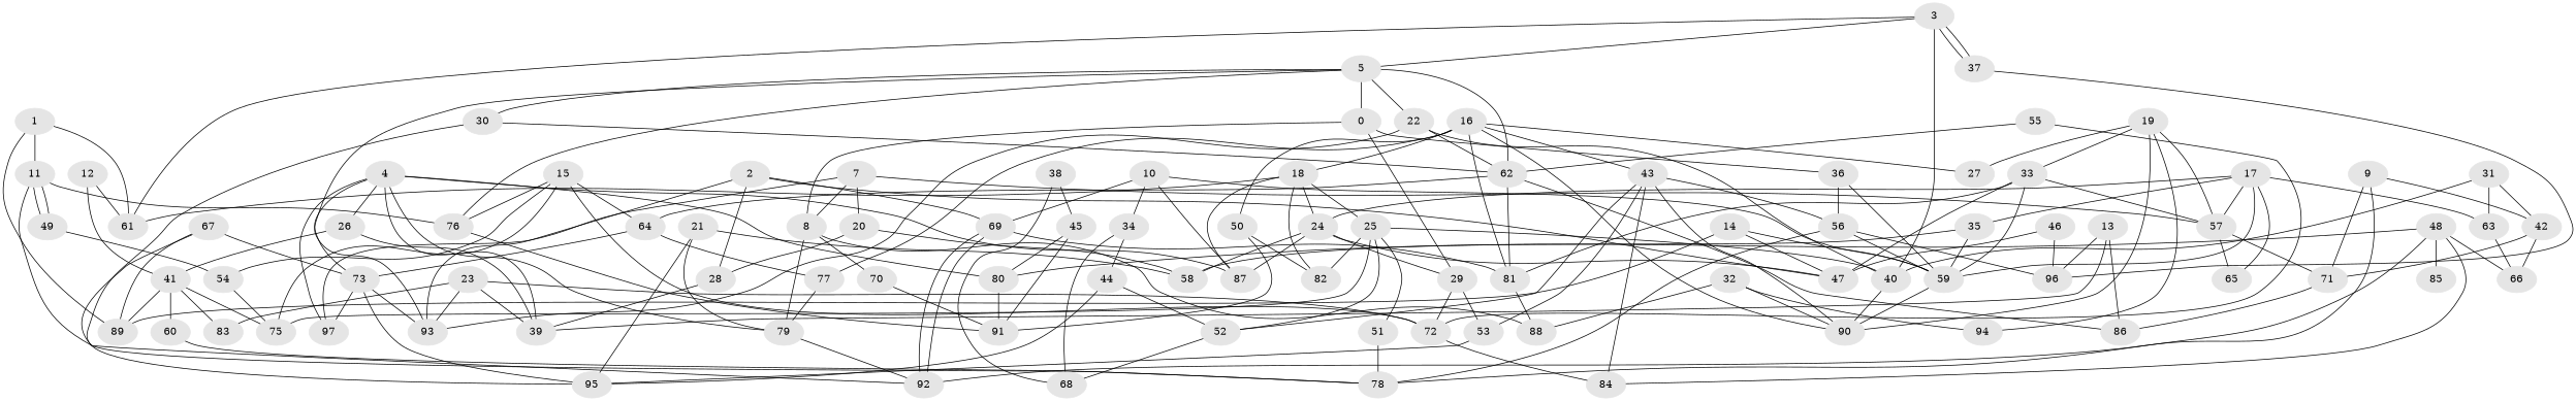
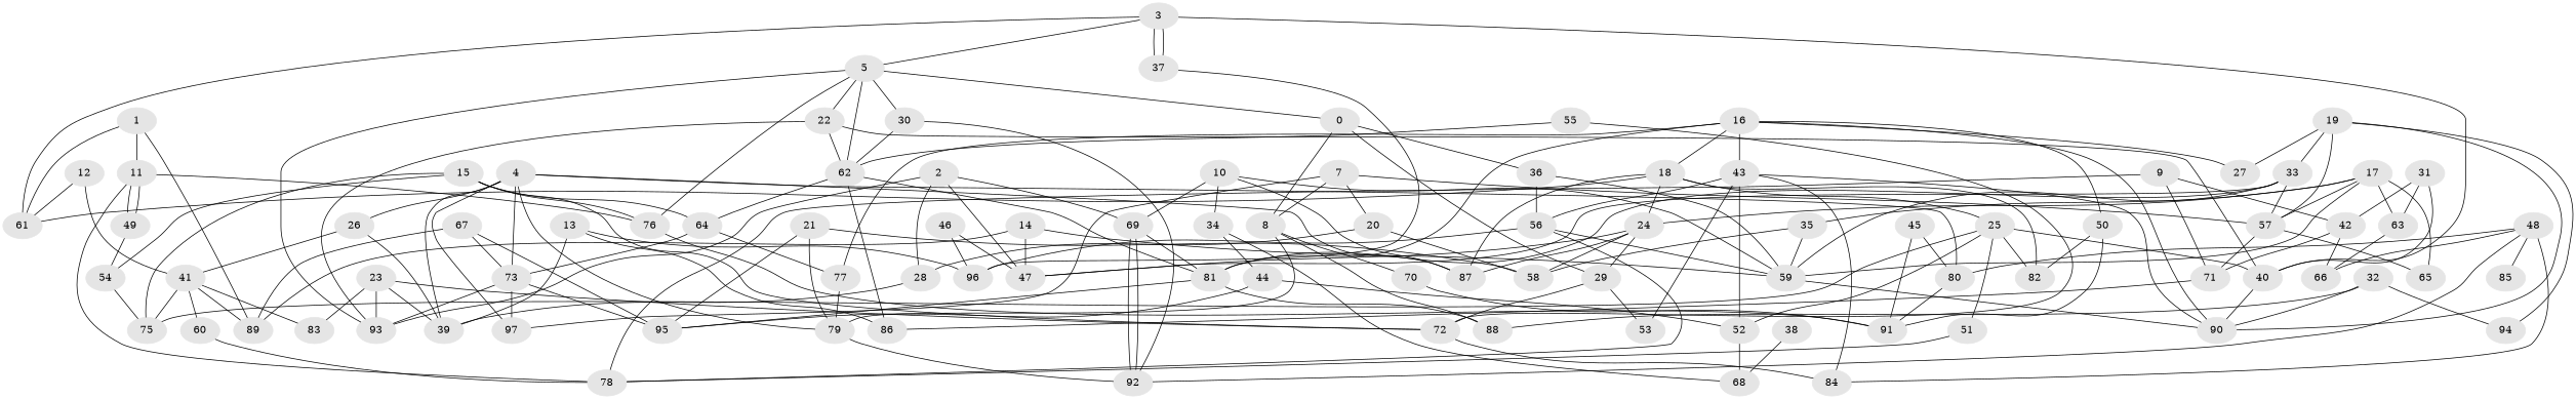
  graph {
    node [color=gray90 style=filled]
    1
    11
    61
    89
    76
    78
    49
    2
    28
    47
    69
    93
    39
    81
    92
    3
    5
    37
    40
    n20 [label=0]
    22
    30
    62
    96
    90
    4
    26
    73
    79
    80
    87
    97
    41
    95
    91
    8
    29
    36
    86
    64
    70
    88
    72
    53
    59
    56
    7
    20
    57
    58
    71
    65
    9
    42
    66
    10
    34
    44
    68
    54
    12
    75
    83
    60
    13
    14
    15
    77
    84
    16
    18
    27
    43
    50
    24
    25
    82
    52
    17
    35
    63
    51
    19
    33
    94
    21
    23
    31
    32
    38
    45
    46
    48
    85
    55
    67
    1 -- 11
    1 -- 61
    1 -- 89
    11 -- 76
    11 -- 78
    11 -- 49
    11 -- 49
    76 -- 91
    49 -- 54
    2 -- 28
    2 -- 47
    2 -- 69
    2 -- 93
    28 -- 39
    69 -- 81
    69 -- 92
    69 -- 92
    81 -- 88
    3 -- 61
    3 -- 5
    3 -- 37
    3 -- 37
    3 -- 40
    5 -- 76
    5 -- 93
    5 -- n20
    5 -- 22
    5 -- 30
    5 -- 62
    37 -- 96
    40 -- 90
    n20 -- 8
    n20 -- 29
    n20 -- 36
    22 -- 93
    22 -- 40
    22 -- 62
    30 -- 92
    30 -- 62
    62 -- 81
    62 -- 86
    62 -- 64
    4 -- 39
    4 -- 26
    4 -- 73
    4 -- 79
    4 -- 80
    4 -- 87
    4 -- 97
    26 -- 39
    26 -- 41
    73 -- 93
    73 -- 97
    73 -- 95
    79 -- 92
    80 -- 91
    41 -- 89
    41 -- 75
    41 -- 83
    41 -- 60
    8 -- 79
    8 -- 70
    8 -- 88
    29 -- 72
    29 -- 53
    36 -- 59
    36 -- 56
    64 -- 73
    64 -- 77
    70 -- 91
    72 -- 84
-   53 -- 95
+   81 -- 95
    59 -- 90
    56 -- 78
    56 -- 96
    56 -- 59
    7 -- 97
    7 -- 8
    7 -- 20
    7 -- 57
    20 -- 28
    20 -- 58
    57 -- 71
    57 -- 65
    71 -- 86
    9 -- 78
    9 -- 71
    9 -- 42
    42 -- 71
    42 -- 66
    10 -- 69
    10 -- 87
    10 -- 59
    10 -- 34
    34 -- 44
    34 -- 68
    44 -- 95
    44 -- 52
    54 -- 75
    12 -- 61
    12 -- 41
    60 -- 78
    13 -- 39
    13 -- 96
    13 -- 86
    14 -- 89
    14 -- 47
    14 -- 59
    15 -- 76
    15 -- 64
    15 -- 72
    15 -- 54
    15 -- 75
    77 -- 79
    16 -- 81
    16 -- 90
    16 -- 77
    16 -- 18
    16 -- 27
    16 -- 43
    16 -- 50
    18 -- 61
    18 -- 87
    18 -- 24
    18 -- 25
    18 -- 82
    43 -- 90
    43 -- 53
    43 -- 56
    43 -- 84
    43 -- 52
    50 -- 91
    50 -- 82
    24 -- 47
    24 -- 87
    24 -- 29
    24 -- 58
    25 -- 40
    25 -- 75
    25 -- 82
    25 -- 52
    25 -- 51
    52 -- 68
    17 -- 59
    17 -- 57
    17 -- 65
    17 -- 24
    17 -- 35
    17 -- 63
    35 -- 59
    35 -- 58
    63 -- 66
    51 -- 78
    19 -- 90
    19 -- 57
    19 -- 27
    19 -- 33
    19 -- 94
    33 -- 47
    33 -- 81
    33 -- 59
    33 -- 57
    21 -- 79
    21 -- 95
    21 -- 58
    23 -- 93
    23 -- 39
    23 -- 72
    23 -- 83
    31 -- 40
    31 -- 42
    31 -- 63
    32 -- 90
    32 -- 88
    32 -- 94
    38 -- 68
-   38 -- 45
    45 -- 80
    45 -- 91
    46 -- 47
    46 -- 96
    48 -- 92
    48 -- 80
    48 -- 66
    48 -- 84
    48 -- 85
    55 -- 62
    55 -- 72
    67 -- 89
    67 -- 73
    67 -- 95
  }
